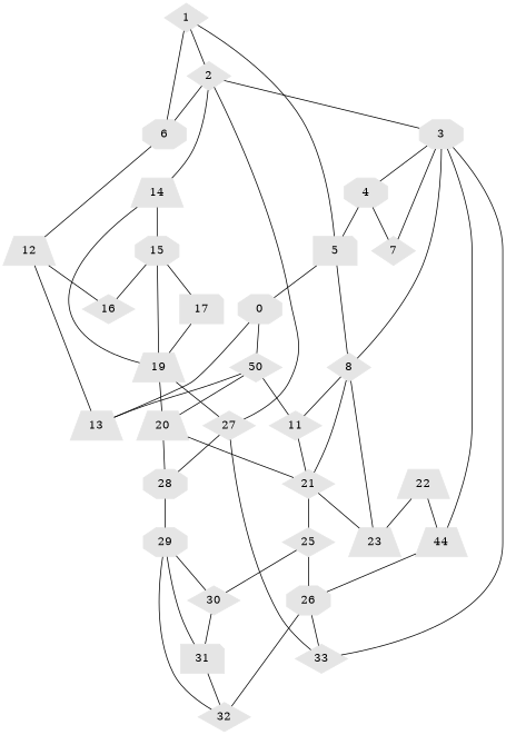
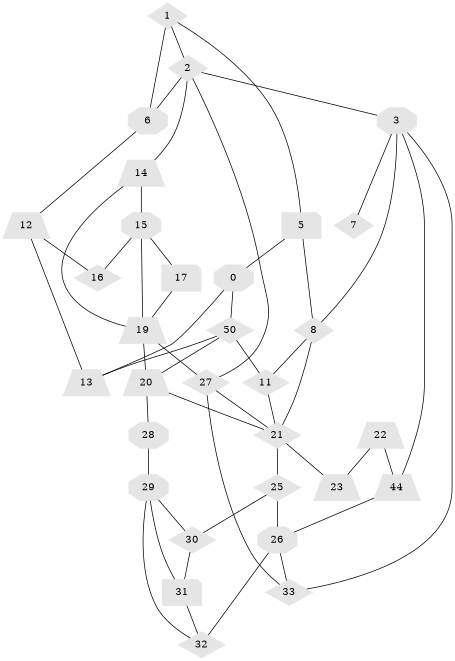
  graph {
    node [color=gray90 shape=diamond style=filled]
    edge [weight=1.0]
    1
    2
    5 [shape=note]
    6 [shape=octagon]
    3 [shape=octagon]
    14 [shape=trapezium]
    27
    8
    n9 [label=0 shape=octagon]
    12 [shape=trapezium]
-   4 [shape=octagon]
    7
    n13 [label=44 shape=trapezium]
    33
    15 [shape=octagon]
    19 [shape=trapezium]
    28 [shape=octagon]
    11
    21
    23 [shape=trapezium]
    26 [shape=octagon]
    n22 [label=50]
    13 [shape=trapezium]
    16
    25
    20 [shape=trapezium]
    17 [shape=note]
    29 [shape=octagon]
    30
    22 [shape=trapezium]
    32
    31 [shape=note]
    1 -- 2
    1 -- 5
    1 -- 6 [weight=2.0]
    2 -- 6
    2 -- 3
    2 -- 14 [weight=2.0]
    2 -- 27
    5 -- 8
    5 -- n9
    6 -- 12
    3 -- 8
-   3 -- 4
    3 -- 7
    3 -- n13
    3 -- 33 [weight=2.0]
    14 -- 15 [weight=2.0]
    14 -- 19
    27 -- 33
-   27 -- 28
+   27 -- 21
    8 -- 11
    8 -- 21
-   8 -- 23
    n9 -- n22
    n9 -- 13
    12 -- 13 [weight=2.0]
    12 -- 16
-   4 -- 5
-   4 -- 7 [weight=2.0]
    n13 -- 26
    15 -- 19
    15 -- 16 [weight=2.0]
    15 -- 17
    19 -- 27
    19 -- 20
    28 -- 29 [weight=2.0]
    11 -- 21
    21 -- 23
    21 -- 25 [weight=2.0]
    26 -- 33
    26 -- 32 [weight=2.0]
    n22 -- 11 [weight=2.0]
    n22 -- 13 [weight=2.0]
    n22 -- 20
    25 -- 26 [weight=2.0]
    25 -- 30
    20 -- 28
    20 -- 21
    17 -- 19 [weight=2.0]
    29 -- 30
    29 -- 32
    29 -- 31 [weight=2.0]
    30 -- 31
    22 -- n13
    22 -- 23
    31 -- 32
  }
